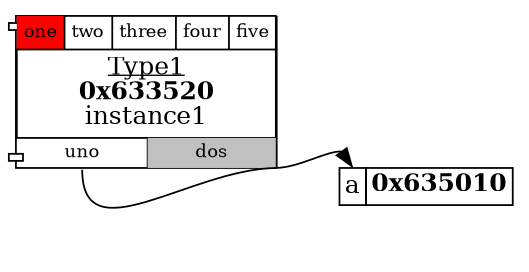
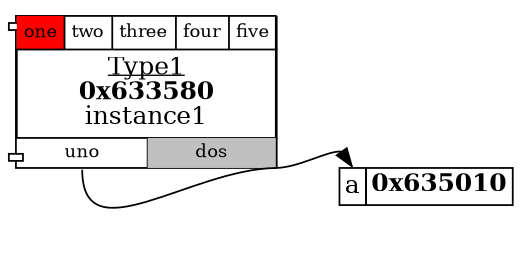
  digraph {
    rankdir=LR
    node [margin=0]
-   n1 [label=<<TABLE BORDER="0" CELLBORDER="0" CELLSPACING="0" CELLPADDING="0">         <TR>             <TD>                 <TABLE BORDER="0" CELLBORDER="1" CELLSPACING="0" CELLPADDING="3">                     <TR>                         <TD SIDES="R" BGCOLOR="red"><FONT POINT-SIZE="10">one</FONT></TD>                         <TD SIDES="R" ><FONT POINT-SIZE="10">two</FONT></TD>                         <TD SIDES="R" ><FONT POINT-SIZE="10">three</FONT></TD>                         <TD SIDES="R" ><FONT POINT-SIZE="10">four</FONT></TD>                         <TD SIDES="R" ><FONT POINT-SIZE="10">five</FONT></TD>                     </TR>                 </TABLE>             </TD>         </TR>         <TR>             <TD BORDER="1" STYLE="BOLD" ALIGN="CENTER" CELLPADDING="3"><U>Type1</U><BR/><B>0x633520</B><BR/>instance1</TD>         </TR>         <TR>             <TD>                 <TABLE BORDER="0" CELLBORDER="1" CELLSPACING="0" CELLPADDING="2">                     <TR>                         <TD PORT="uno" SIDES="R"><FONT POINT-SIZE="10">uno</FONT></TD>                         <TD            SIDES="R" BGCOLOR="grey"><FONT POINT-SIZE="10">dos</FONT></TD>                     </TR>                 </TABLE>             </TD>         </TR>     </TABLE>> shape=component]
+   n1 [label=<<TABLE BORDER="0" CELLBORDER="0" CELLSPACING="0" CELLPADDING="0">         <TR>             <TD>                 <TABLE BORDER="0" CELLBORDER="1" CELLSPACING="0" CELLPADDING="3">                     <TR>                         <TD SIDES="R" BGCOLOR="red"><FONT POINT-SIZE="10">one</FONT></TD>                         <TD SIDES="R" ><FONT POINT-SIZE="10">two</FONT></TD>                         <TD SIDES="R" ><FONT POINT-SIZE="10">three</FONT></TD>                         <TD SIDES="R" ><FONT POINT-SIZE="10">four</FONT></TD>                         <TD SIDES="R" ><FONT POINT-SIZE="10">five</FONT></TD>                     </TR>                 </TABLE>             </TD>         </TR>         <TR>             <TD BORDER="1" STYLE="BOLD" ALIGN="CENTER" CELLPADDING="3"><U>Type1</U><BR/><B>0x633580</B><BR/>instance1</TD>         </TR>         <TR>             <TD>                 <TABLE BORDER="0" CELLBORDER="1" CELLSPACING="0" CELLPADDING="2">                     <TR>                         <TD PORT="uno" SIDES="R"><FONT POINT-SIZE="10">uno</FONT></TD>                         <TD            SIDES="R" BGCOLOR="grey"><FONT POINT-SIZE="10">dos</FONT></TD>                     </TR>                 </TABLE>             </TD>         </TR>     </TABLE>> shape=component]
    n2 [label=<<TABLE BORDER="0" CELLBORDER="1" CELLSPACING="0" CELLPADDING="2">         <TR>             <TD PORT="a">a</TD>             <TD><B>0x635010</B></TD>         </TR>     </TABLE>> shape=none]
    n1 -> n2 [headport="a:n" tailport="uno:s"]
  }
